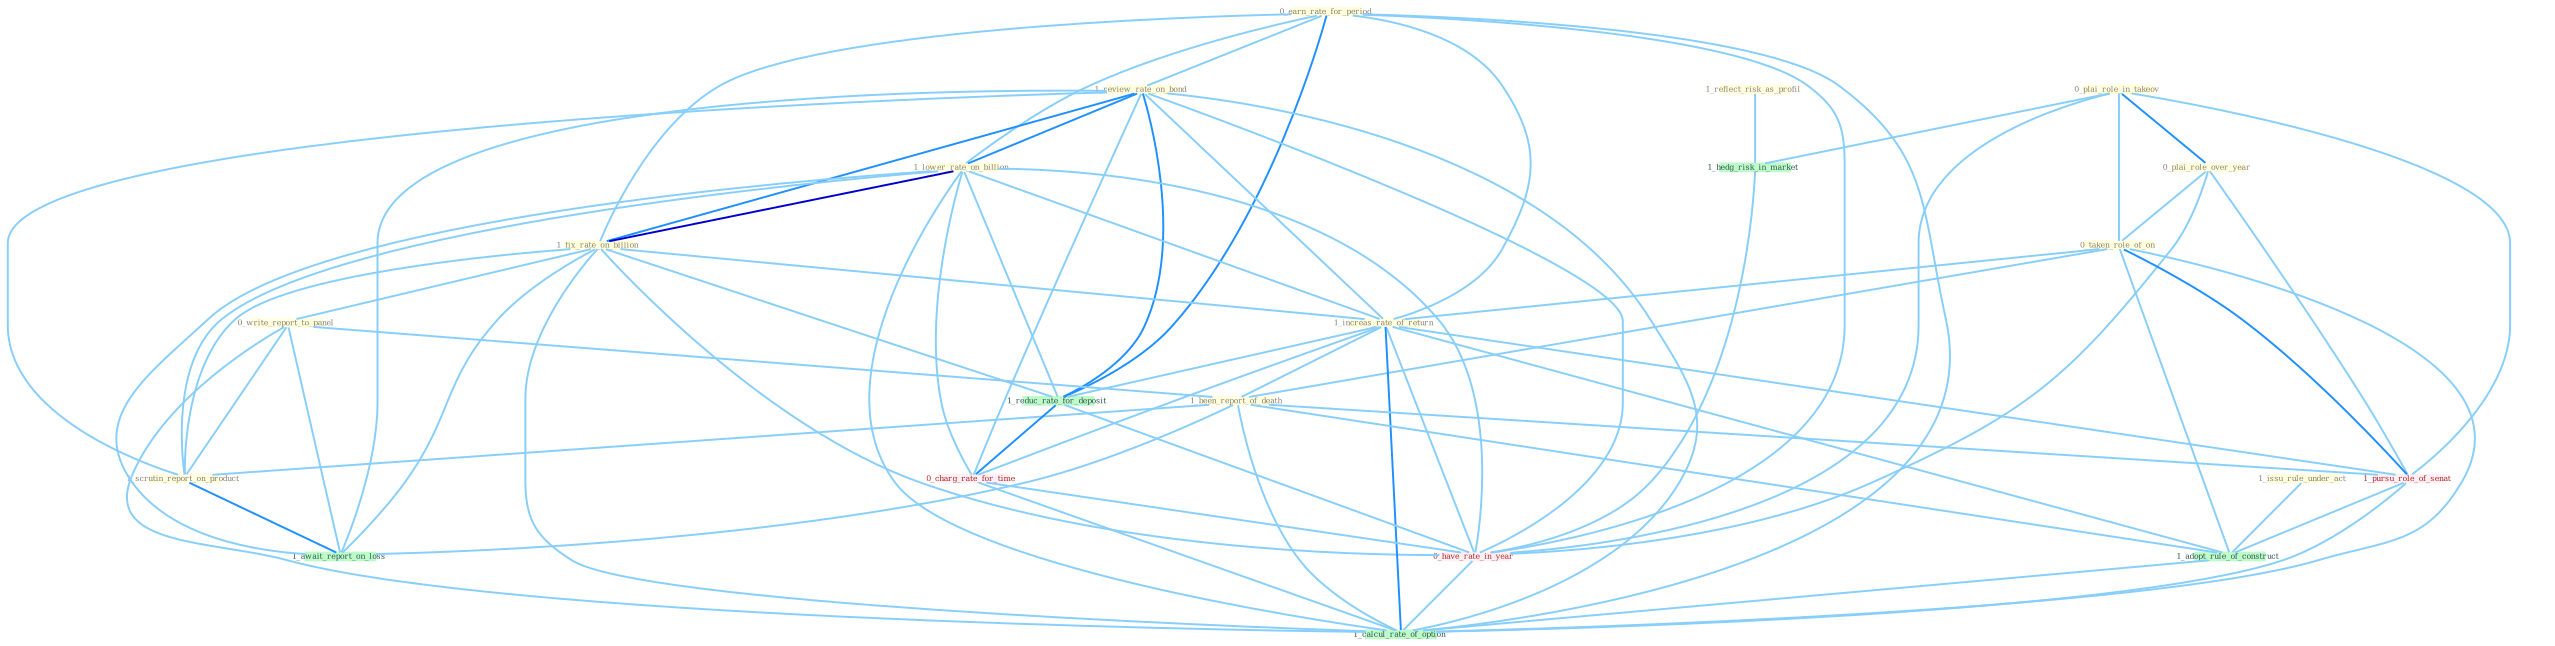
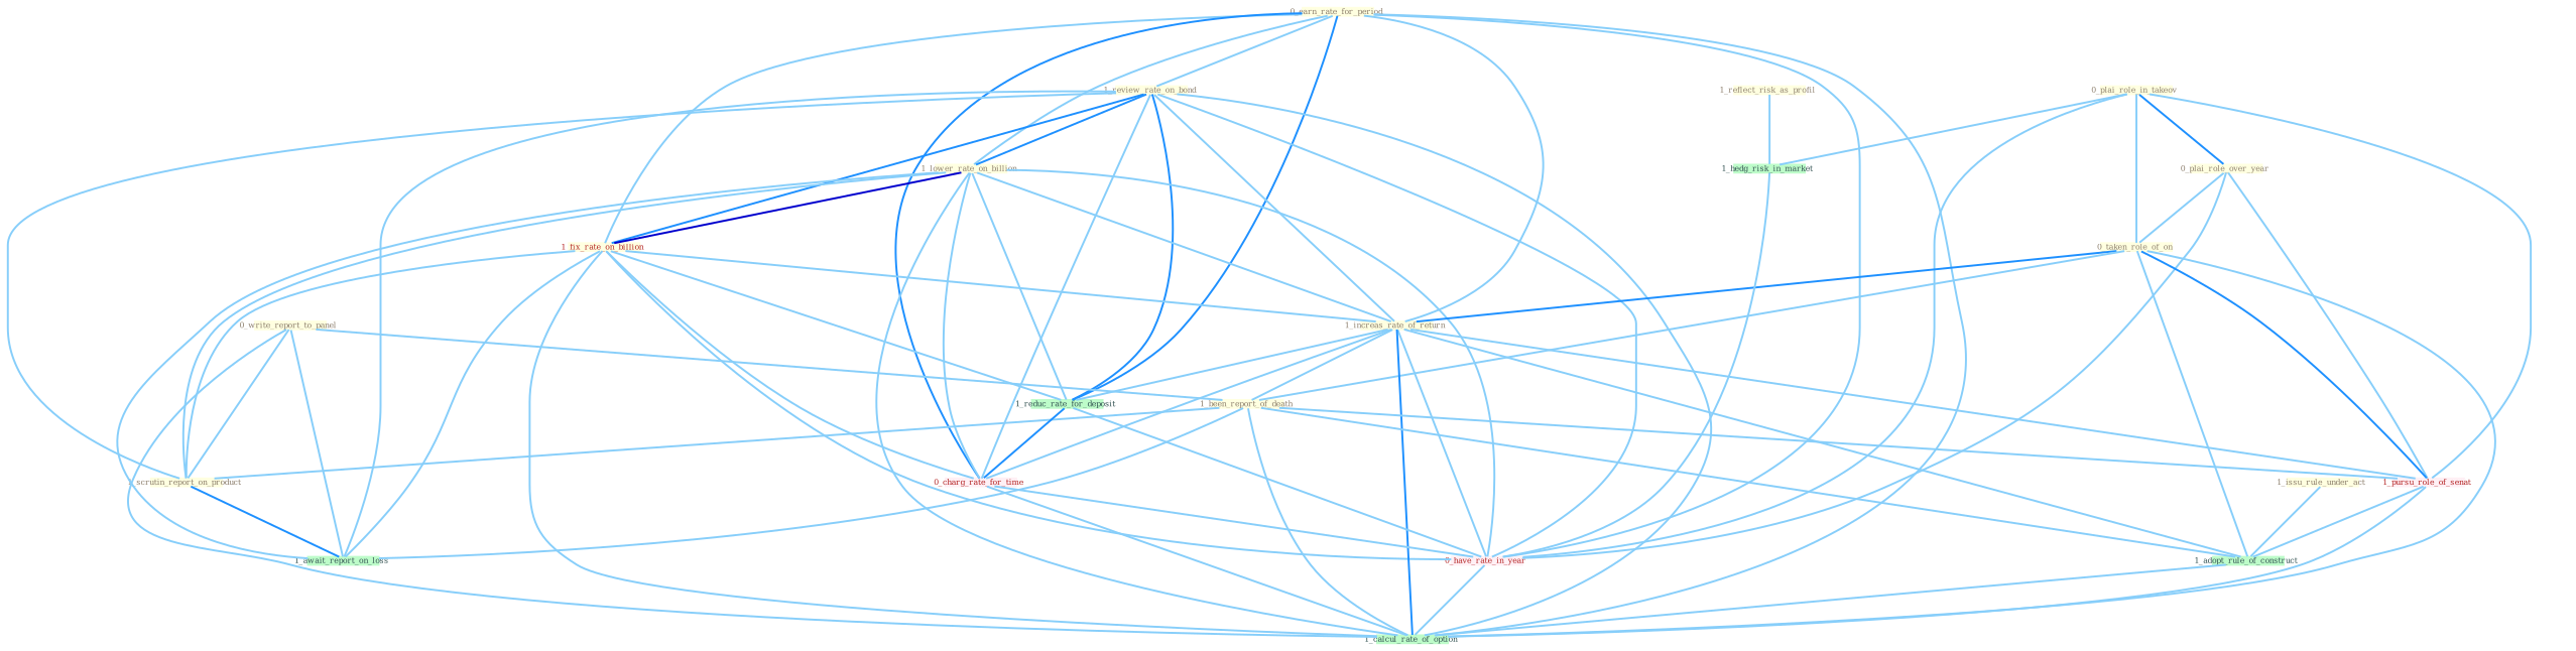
  graph {
    node [color="#ffffe0" fixedsize=true fontcolor="#8b7d6b" fontsize=4 shape=polygon style=filled]
    edge [color="#87cefa" w=1]
    "0_earn_rate_for_period " [height=.06 width=.5]
    "1_review_rate_on_bond " [height=.06 width=.5]
    "0_write_report_to_panel " [height=.06 width=.5]
    "0_plai_role_in_takeov " [height=.06 width=.5]
    "1_lower_rate_on_billion " [height=.06 width=.5]
    "0_plai_role_over_year " [height=.06 width=.5]
    "0_taken_role_of_on " [height=.06 width=.5]
-   "1_fix_rate_on_billion " [height=.06 width=.5]
+   "1_fix_rate_on_billion " [fontcolor="#b22222" height=.06 width=.5]
    "1_increas_rate_of_return " [height=.06 width=.5]
    "1_been_report_of_death " [height=.06 width=.5]
    "1_scrutin_report_on_product " [height=.06 width=.5]
    "1_issu_rule_under_act " [height=.06 width=.5]
    "1_reflect_risk_as_profil " [height=.06 width=.5]
    "1_pursu_role_of_senat " [color="#fff0f5" fontcolor="#b22222" height=.06 width=.5]
    "0_charg_rate_for_time " [color="#fff0f5" fontcolor="#b22222" height=.06 width=.5]
    "0_have_rate_in_year " [color="#fff0f5" fontcolor="#b22222" height=.06 width=.5]
    "1_reduc_rate_for_deposit " [color="#BDFCC9" fontcolor="#2f4f4f" height=.06 width=.5]
    "1_calcul_rate_of_option " [color="#BDFCC9" fontcolor="#2f4f4f" height=.06 width=.5]
    "1_await_report_on_loss " [color="#BDFCC9" fontcolor="#2f4f4f" height=.06 width=.5]
    "1_hedg_risk_in_market " [color="#BDFCC9" fontcolor="#2f4f4f" height=.06 width=.5]
    "1_adopt_rule_of_construct " [color="#BDFCC9" fontcolor="#2f4f4f" height=.06 width=.5]
    subgraph sub_1 {
      "0_earn_rate_for_period "
      "1_review_rate_on_bond "
      "0_write_report_to_panel "
      "0_plai_role_in_takeov "
      "1_lower_rate_on_billion "
      "0_plai_role_over_year "
      "0_taken_role_of_on "
      "1_fix_rate_on_billion "
      "1_increas_rate_of_return "
      "1_been_report_of_death "
      "1_scrutin_report_on_product "
      "1_issu_rule_under_act "
      "1_reflect_risk_as_profil "
    }
    subgraph sub_2 {
      "1_pursu_role_of_senat "
      "0_charg_rate_for_time "
      "0_have_rate_in_year "
    }
    "0_earn_rate_for_period " -- "1_review_rate_on_bond "
    "0_earn_rate_for_period " -- "1_lower_rate_on_billion "
    "0_earn_rate_for_period " -- "1_fix_rate_on_billion "
    "0_earn_rate_for_period " -- "1_increas_rate_of_return "
+   "0_earn_rate_for_period " -- "0_charg_rate_for_time " [color="#1e90ff" w=2]
    "0_earn_rate_for_period " -- "0_have_rate_in_year "
    "0_earn_rate_for_period " -- "1_reduc_rate_for_deposit " [color="#1e90ff" w=2]
    "0_earn_rate_for_period " -- "1_calcul_rate_of_option "
    "1_review_rate_on_bond " -- "1_lower_rate_on_billion " [color="#1e90ff" w=2]
    "1_review_rate_on_bond " -- "1_fix_rate_on_billion " [color="#1e90ff" w=2]
    "1_review_rate_on_bond " -- "1_increas_rate_of_return "
    "1_review_rate_on_bond " -- "1_scrutin_report_on_product "
    "1_review_rate_on_bond " -- "0_charg_rate_for_time "
    "1_review_rate_on_bond " -- "0_have_rate_in_year "
    "1_review_rate_on_bond " -- "1_reduc_rate_for_deposit " [color="#1e90ff"]
    "1_review_rate_on_bond " -- "1_calcul_rate_of_option "
    "1_review_rate_on_bond " -- "1_await_report_on_loss "
    "0_write_report_to_panel " -- "1_been_report_of_death "
    "0_write_report_to_panel " -- "1_scrutin_report_on_product "
    "0_write_report_to_panel " -- "1_calcul_rate_of_option "
    "0_write_report_to_panel " -- "1_await_report_on_loss "
    "0_plai_role_in_takeov " -- "0_plai_role_over_year " [color="#1e90ff" w=2]
    "0_plai_role_in_takeov " -- "0_taken_role_of_on "
    "0_plai_role_in_takeov " -- "1_pursu_role_of_senat "
    "0_plai_role_in_takeov " -- "0_have_rate_in_year "
    "0_plai_role_in_takeov " -- "1_hedg_risk_in_market "
    "1_lower_rate_on_billion " -- "1_fix_rate_on_billion " [color="#0000cd" w=3]
    "1_lower_rate_on_billion " -- "1_increas_rate_of_return "
    "1_lower_rate_on_billion " -- "1_scrutin_report_on_product "
    "1_lower_rate_on_billion " -- "0_charg_rate_for_time "
    "1_lower_rate_on_billion " -- "0_have_rate_in_year "
    "1_lower_rate_on_billion " -- "1_reduc_rate_for_deposit "
    "1_lower_rate_on_billion " -- "1_calcul_rate_of_option "
    "1_lower_rate_on_billion " -- "1_await_report_on_loss "
    "0_plai_role_over_year " -- "0_taken_role_of_on "
    "0_plai_role_over_year " -- "1_pursu_role_of_senat "
    "0_plai_role_over_year " -- "0_have_rate_in_year "
-   "0_taken_role_of_on " -- "1_increas_rate_of_return "
+   "0_taken_role_of_on " -- "1_increas_rate_of_return " [color="#1e90ff"]
    "0_taken_role_of_on " -- "1_been_report_of_death "
    "0_taken_role_of_on " -- "1_pursu_role_of_senat " [color="#1e90ff" w=2]
    "0_taken_role_of_on " -- "1_calcul_rate_of_option "
    "0_taken_role_of_on " -- "1_adopt_rule_of_construct "
    "1_fix_rate_on_billion " -- "1_increas_rate_of_return "
    "1_fix_rate_on_billion " -- "1_scrutin_report_on_product "
-   "1_fix_rate_on_billion " -- "0_write_report_to_panel "
+   "1_fix_rate_on_billion " -- "0_charg_rate_for_time "
    "1_fix_rate_on_billion " -- "0_have_rate_in_year "
    "1_fix_rate_on_billion " -- "1_reduc_rate_for_deposit "
    "1_fix_rate_on_billion " -- "1_calcul_rate_of_option "
    "1_fix_rate_on_billion " -- "1_await_report_on_loss "
    "1_increas_rate_of_return " -- "1_been_report_of_death "
    "1_increas_rate_of_return " -- "1_pursu_role_of_senat "
    "1_increas_rate_of_return " -- "0_charg_rate_for_time "
    "1_increas_rate_of_return " -- "0_have_rate_in_year "
    "1_increas_rate_of_return " -- "1_reduc_rate_for_deposit "
    "1_increas_rate_of_return " -- "1_calcul_rate_of_option " [color="#1e90ff" w=2]
    "1_increas_rate_of_return " -- "1_adopt_rule_of_construct "
    "1_been_report_of_death " -- "1_scrutin_report_on_product "
    "1_been_report_of_death " -- "1_pursu_role_of_senat "
    "1_been_report_of_death " -- "1_calcul_rate_of_option "
    "1_been_report_of_death " -- "1_await_report_on_loss "
    "1_been_report_of_death " -- "1_adopt_rule_of_construct "
    "1_scrutin_report_on_product " -- "1_await_report_on_loss " [color="#1e90ff" w=2]
    "1_issu_rule_under_act " -- "1_adopt_rule_of_construct "
    "1_reflect_risk_as_profil " -- "1_hedg_risk_in_market "
    "1_pursu_role_of_senat " -- "1_calcul_rate_of_option "
    "1_pursu_role_of_senat " -- "1_adopt_rule_of_construct "
    "0_charg_rate_for_time " -- "0_have_rate_in_year "
    "0_charg_rate_for_time " -- "1_calcul_rate_of_option "
    "0_have_rate_in_year " -- "1_calcul_rate_of_option "
    "1_reduc_rate_for_deposit " -- "0_charg_rate_for_time " [color="#1e90ff" w=2]
    "1_reduc_rate_for_deposit " -- "0_have_rate_in_year "
    "1_hedg_risk_in_market " -- "0_have_rate_in_year "
    "1_adopt_rule_of_construct " -- "1_calcul_rate_of_option "
  }
